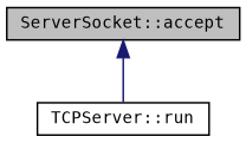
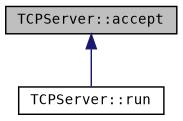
  digraph {
    rankdir=TB
    fontname="DejaVu Sans Mono"
    node [color=black fontname="DejaVu Sans Mono" fontsize=10 shape=record style=filled]
-   n1 [fillcolor=grey75 fontcolor=black height=0.2 label="ServerSocket::accept" width=0.4]
+   n1 [fillcolor=grey75 fontcolor=black height=0.2 label="TCPServer::accept" width=0.4]
    n2 [fillcolor=white height=0.2 label="TCPServer::run" width=0.4]
    n1 -> n2 [color=midnightblue dir=back fontname="DejaVu Sans Mono" fontsize=10 labelfontname=Helvetica labelfontsize=10 style=solid]
  }
